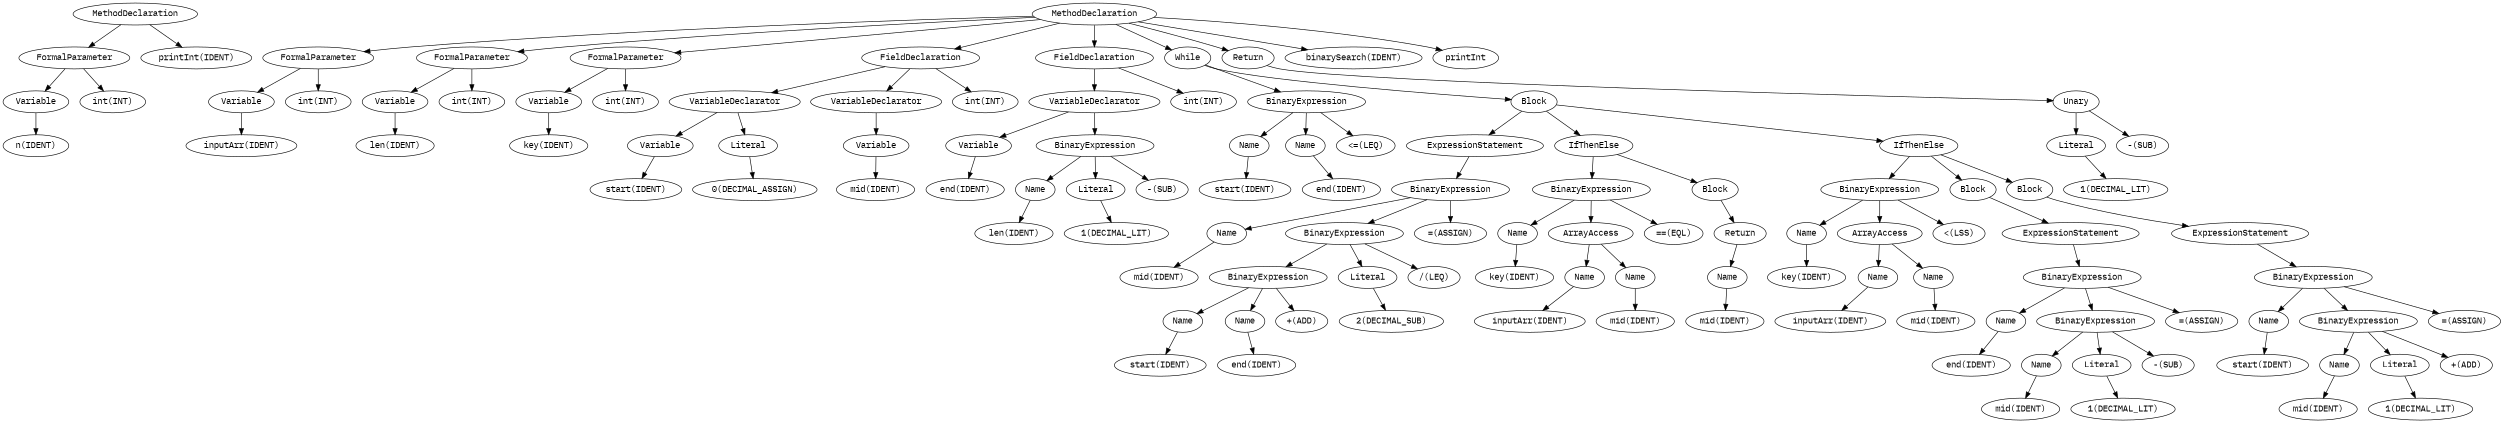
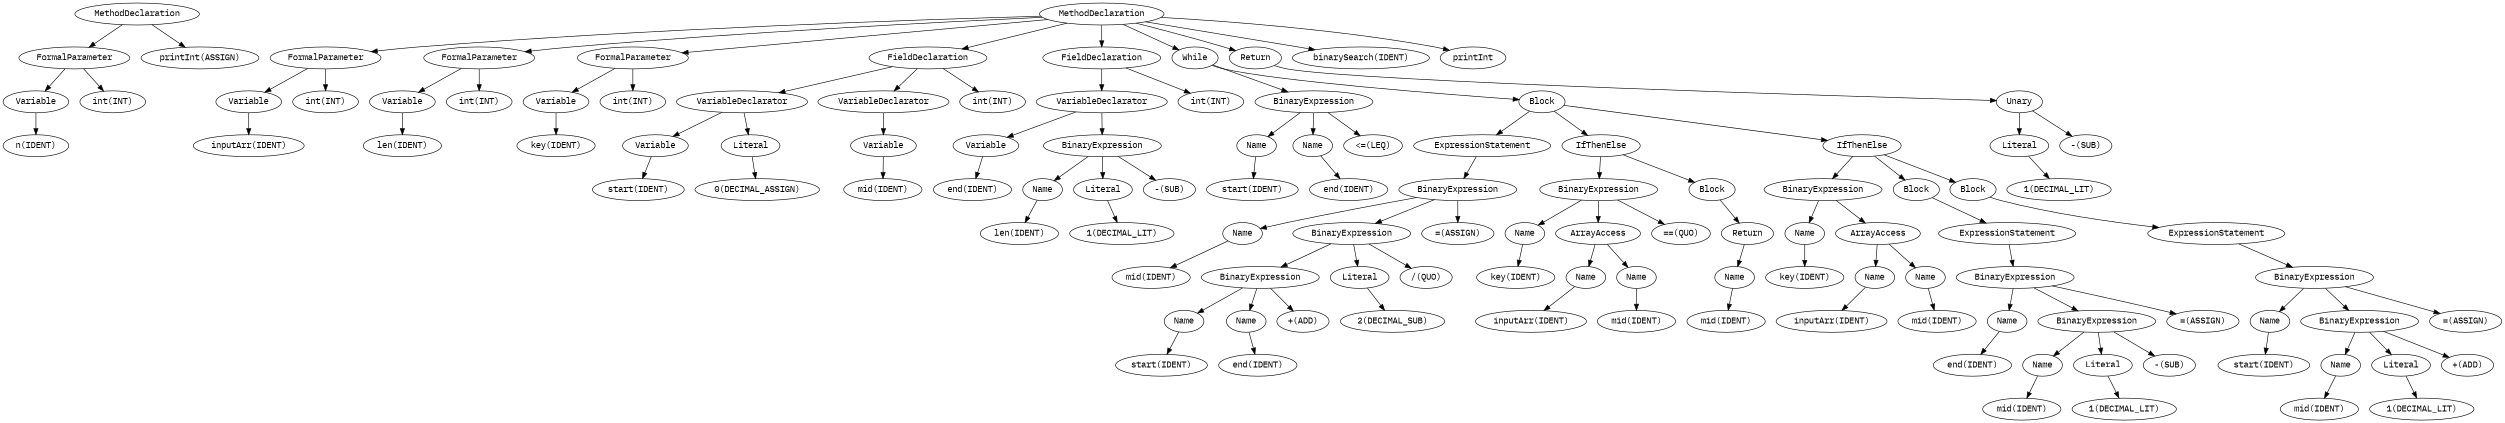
  digraph {
    fontname="IBM Plex Mono"
    node [fontname="IBM Plex Mono"]
    edge [fontname="IBM Plex Mono"]
    n1 [height=0.5 label=Variable width=1.1374]
    n2 [height=0.5 label="n(IDENT)" width=1.3179]
    n3 [height=0.5 label=FormalParameter width=2.022]
    n4 [height=0.5 label="int(INT)" width=1.1193]
    n5 [height=0.5 label=MethodDeclaration width=2.2026]
-   n6 [height=0.5 label="printInt(IDENT)" width=1.9318]
+   n6 [height=0.5 label="printInt(ASSIGN)" width=1.9318]
    n7 [height=0.5 label=Variable width=1.1374]
    n8 [height=0.5 label="inputArr(IDENT)" width=2.0401]
    n9 [height=0.5 label=FormalParameter width=2.022]
    n10 [height=0.5 label="int(INT)" width=1.1193]
    n11 [height=0.5 label=Variable width=1.1374]
    n12 [height=0.5 label="len(IDENT)" width=1.4985]
    n13 [height=0.5 label=FormalParameter width=2.022]
    n14 [height=0.5 label="int(INT)" width=1.1193]
    n15 [height=0.5 label=Variable width=1.1374]
    n16 [height=0.5 label="key(IDENT)" width=1.5526]
    n17 [height=0.5 label=FormalParameter width=2.022]
    n18 [height=0.5 label="int(INT)" width=1.1193]
    n19 [height=0.5 label=Variable width=1.1374]
    n20 [height=0.5 label="start(IDENT)" width=1.6068]
    n21 [height=0.5 label=Literal width=0.95686]
    n22 [height=0.5 label="0(DECIMAL_ASSIGN)" width=2.2026]
    n23 [height=0.5 label=VariableDeclarator width=2.1665]
    n24 [height=0.5 label=Variable width=1.1374]
    n25 [height=0.5 label="mid(IDENT)" width=1.5887]
    n26 [height=0.5 label=VariableDeclarator width=2.1665]
    n27 [height=0.5 label=FieldDeclaration width=1.9318]
    n28 [height=0.5 label="int(INT)" width=1.1193]
    n29 [height=0.5 label=Variable width=1.1374]
    n30 [height=0.5 label="end(IDENT)" width=1.5526]
    n31 [height=0.5 label=Name width=0.9027]
    n32 [height=0.5 label="len(IDENT)" width=1.4985]
    n33 [height=0.5 label=Literal width=0.95686]
    n34 [height=0.5 label="1(DECIMAL_LIT)" width=2.2026]
    n35 [height=0.5 label=BinaryExpression width=2.0401]
    n36 [height=0.5 label="-(SUB)" width=1.011]
    n37 [height=0.5 label=VariableDeclarator width=2.1665]
    n38 [height=0.5 label=FieldDeclaration width=1.9318]
    n39 [height=0.5 label="int(INT)" width=1.1193]
    n40 [height=0.5 label=Name width=0.9027]
    n41 [height=0.5 label="start(IDENT)" width=1.6068]
    n42 [height=0.5 label=Name width=0.9027]
    n43 [height=0.5 label="end(IDENT)" width=1.5526]
    n44 [height=0.5 label=BinaryExpression width=2.0401]
    n45 [height=0.5 label="<=(LEQ)" width=1.2277]
    n46 [height=0.5 label=Name width=0.9027]
    n47 [height=0.5 label="mid(IDENT)" width=1.5887]
    n48 [height=0.5 label=Name width=0.9027]
    n49 [height=0.5 label="start(IDENT)" width=1.6068]
    n50 [height=0.5 label=Name width=0.9027]
    n51 [height=0.5 label="end(IDENT)" width=1.5526]
    n52 [height=0.5 label=BinaryExpression width=2.0401]
    n53 [height=0.5 label="+(ADD)" width=1.1374]
    n54 [height=0.5 label=Literal width=0.95686]
    n55 [height=0.5 label="2(DECIMAL_SUB)" width=2.2026]
    n56 [height=0.5 label=BinaryExpression width=2.0401]
-   n57 [height=0.5 label="/(LEQ)" width=1.0652]
+   n57 [height=0.5 label="/(QUO)" width=1.0652]
    n58 [height=0.5 label=BinaryExpression width=2.0401]
    n59 [height=0.5 label="=(ASSIGN)" width=1.4985]
    n60 [height=0.5 label=ExpressionStatement width=2.3651]
    n61 [height=0.5 label=Name width=0.9027]
    n62 [height=0.5 label="key(IDENT)" width=1.5526]
    n63 [height=0.5 label=Name width=0.9027]
    n64 [height=0.5 label="inputArr(IDENT)" width=2.0401]
    n65 [height=0.5 label=Name width=0.9027]
    n66 [height=0.5 label="mid(IDENT)" width=1.5887]
    n67 [height=0.5 label=ArrayAccess width=1.5526]
    n68 [height=0.5 label=BinaryExpression width=2.0401]
-   n69 [height=0.5 label="==(EQL)" width=1.2277]
+   n69 [height=0.5 label="==(QUO)" width=1.2277]
    n70 [height=0.5 label=Name width=0.9027]
    n71 [height=0.5 label="mid(IDENT)" width=1.5887]
    n72 [height=0.5 label=Return width=0.95686]
    n73 [height=0.5 label=Block width=0.88464]
    n74 [height=0.5 label=IfThenElse width=1.3902]
    n75 [height=0.5 label=Name width=0.9027]
    n76 [height=0.5 label="key(IDENT)" width=1.5526]
    n77 [height=0.5 label=Name width=0.9027]
    n78 [height=0.5 label="inputArr(IDENT)" width=2.0401]
    n79 [height=0.5 label=Name width=0.9027]
    n80 [height=0.5 label="mid(IDENT)" width=1.5887]
    n81 [height=0.5 label=ArrayAccess width=1.5526]
    n82 [height=0.5 label=BinaryExpression width=2.0401]
-   n83 [height=0.5 label="<(LSS)" width=1.0291]
    n84 [height=0.5 label=Name width=0.9027]
    n85 [height=0.5 label="end(IDENT)" width=1.5526]
    n86 [height=0.5 label=Name width=0.9027]
    n87 [height=0.5 label="mid(IDENT)" width=1.5887]
    n88 [height=0.5 label=Literal width=0.95686]
    n89 [height=0.5 label="1(DECIMAL_LIT)" width=2.2026]
    n90 [height=0.5 label=BinaryExpression width=2.0401]
    n91 [height=0.5 label="-(SUB)" width=1.011]
    n92 [height=0.5 label=BinaryExpression width=2.0401]
    n93 [height=0.5 label="=(ASSIGN)" width=1.4985]
    n94 [height=0.5 label=ExpressionStatement width=2.3651]
    n95 [height=0.5 label=Block width=0.88464]
    n96 [height=0.5 label=Name width=0.9027]
    n97 [height=0.5 label="start(IDENT)" width=1.6068]
    n98 [height=0.5 label=Name width=0.9027]
    n99 [height=0.5 label="mid(IDENT)" width=1.5887]
    n100 [height=0.5 label=Literal width=0.95686]
    n101 [height=0.5 label="1(DECIMAL_LIT)" width=2.2026]
    n102 [height=0.5 label=BinaryExpression width=2.0401]
    n103 [height=0.5 label="+(ADD)" width=1.1374]
    n104 [height=0.5 label=BinaryExpression width=2.0401]
    n105 [height=0.5 label="=(ASSIGN)" width=1.4985]
    n106 [height=0.5 label=ExpressionStatement width=2.3651]
    n107 [height=0.5 label=Block width=0.88464]
    n108 [height=0.5 label=IfThenElse width=1.3902]
    n109 [height=0.5 label=Block width=0.88464]
    n110 [height=0.5 label=While width=0.9027]
    n111 [height=0.5 label=Literal width=0.95686]
    n112 [height=0.5 label="1(DECIMAL_LIT)" width=2.2026]
    n113 [height=0.5 label=Unary width=0.9027]
    n114 [height=0.5 label="-(SUB)" width=1.011]
    n115 [height=0.5 label=Return width=0.95686]
    n116 [height=0.5 label=MethodDeclaration width=2.2026]
    n117 [height=0.5 label="binarySearch(IDENT)" width=2.4734]
    n118 [height=0.5 label=printInt width=0.9027]
    n1 -> n2
    n3 -> n1
    n3 -> n4
    n5 -> n3
    n5 -> n6
    n7 -> n8
    n9 -> n7
    n9 -> n10
    n11 -> n12
    n13 -> n11
    n13 -> n14
    n15 -> n16
    n17 -> n15
    n17 -> n18
    n19 -> n20
    n21 -> n22
    n23 -> n19
    n23 -> n21
    n24 -> n25
    n26 -> n24
    n27 -> n23
    n27 -> n26
    n27 -> n28
    n29 -> n30
    n31 -> n32
    n33 -> n34
    n35 -> n31
    n35 -> n33
    n35 -> n36
    n37 -> n29
    n37 -> n35
    n38 -> n37
    n38 -> n39
    n40 -> n41
    n42 -> n43
    n44 -> n40
    n44 -> n42
    n44 -> n45
    n46 -> n47
    n48 -> n49
    n50 -> n51
    n52 -> n48
    n52 -> n50
    n52 -> n53
    n54 -> n55
    n56 -> n52
    n56 -> n54
    n56 -> n57
    n58 -> n46
    n58 -> n56
    n58 -> n59
    n60 -> n58
    n61 -> n62
    n63 -> n64
    n65 -> n66
    n67 -> n63
    n67 -> n65
    n68 -> n61
    n68 -> n67
    n68 -> n69
    n70 -> n71
    n72 -> n70
    n73 -> n72
    n74 -> n68
    n74 -> n73
    n75 -> n76
    n77 -> n78
    n79 -> n80
    n81 -> n77
    n81 -> n79
    n82 -> n75
    n82 -> n81
-   n82 -> n83
    n84 -> n85
    n86 -> n87
    n88 -> n89
    n90 -> n86
    n90 -> n88
    n90 -> n91
    n92 -> n84
    n92 -> n90
    n92 -> n93
    n94 -> n92
    n95 -> n94
    n96 -> n97
    n98 -> n99
    n100 -> n101
    n102 -> n98
    n102 -> n100
    n102 -> n103
    n104 -> n96
    n104 -> n102
    n104 -> n105
    n106 -> n104
    n107 -> n106
    n108 -> n82
    n108 -> n95
    n108 -> n107
    n109 -> n60
    n109 -> n74
    n109 -> n108
    n110 -> n44
    n110 -> n109
    n111 -> n112
    n113 -> n111
    n113 -> n114
    n115 -> n113
    n116 -> n9
    n116 -> n13
    n116 -> n17
    n116 -> n27
    n116 -> n38
    n116 -> n110
    n116 -> n115
    n116 -> n117
    n116 -> n118
  }
